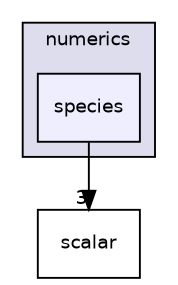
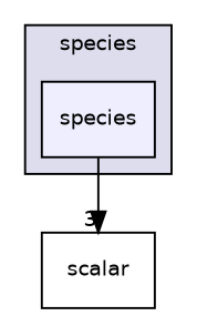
  digraph {
    compound=true
    node [fontname=Helvetica fontsize=10 shape=box]
    n1 [fillcolor="#eeeeff" label=species pencolor=black style=filled]
    n2 [label=scalar]
    subgraph cluster_1 {
      bgcolor="#ddddee"
      fontname=Helvetica
      fontsize=10
-     label=numerics
+     label=species
      pencolor=black
      n1
    }
    n1 -> n2 [headlabel=3 labeldistance=1.5 labelfontname=Helvetica labelfontsize=10]
  }
